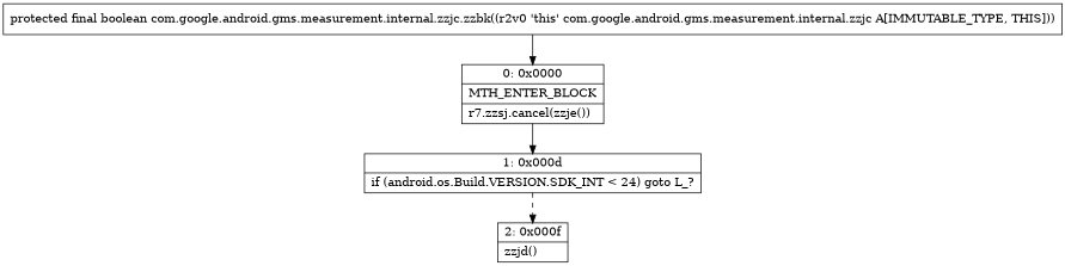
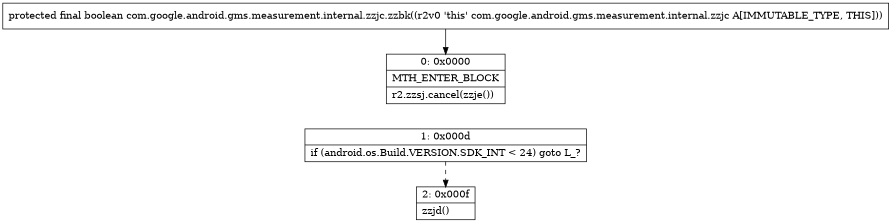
  digraph {
    node [shape=record]
-   n1 [label="{0\:\ 0x0000|MTH_ENTER_BLOCK\l|r7.zzsj.cancel(zzje())\l}"]
+   n1 [label="{0\:\ 0x0000|MTH_ENTER_BLOCK\l|r2.zzsj.cancel(zzje())\l}"]
    n2 [label="{1\:\ 0x000d|if (android.os.Build.VERSION.SDK_INT \< 24) goto L_?\l}"]
    n3 [label="{2\:\ 0x000f|zzjd()\l}"]
    n4 [label="{protected final boolean com.google.android.gms.measurement.internal.zzjc.zzbk((r2v0 'this' com.google.android.gms.measurement.internal.zzjc A[IMMUTABLE_TYPE, THIS])) }"]
-   n1 -> n2
    n2 -> n3 [style=dashed]
    n4 -> n1
  }
